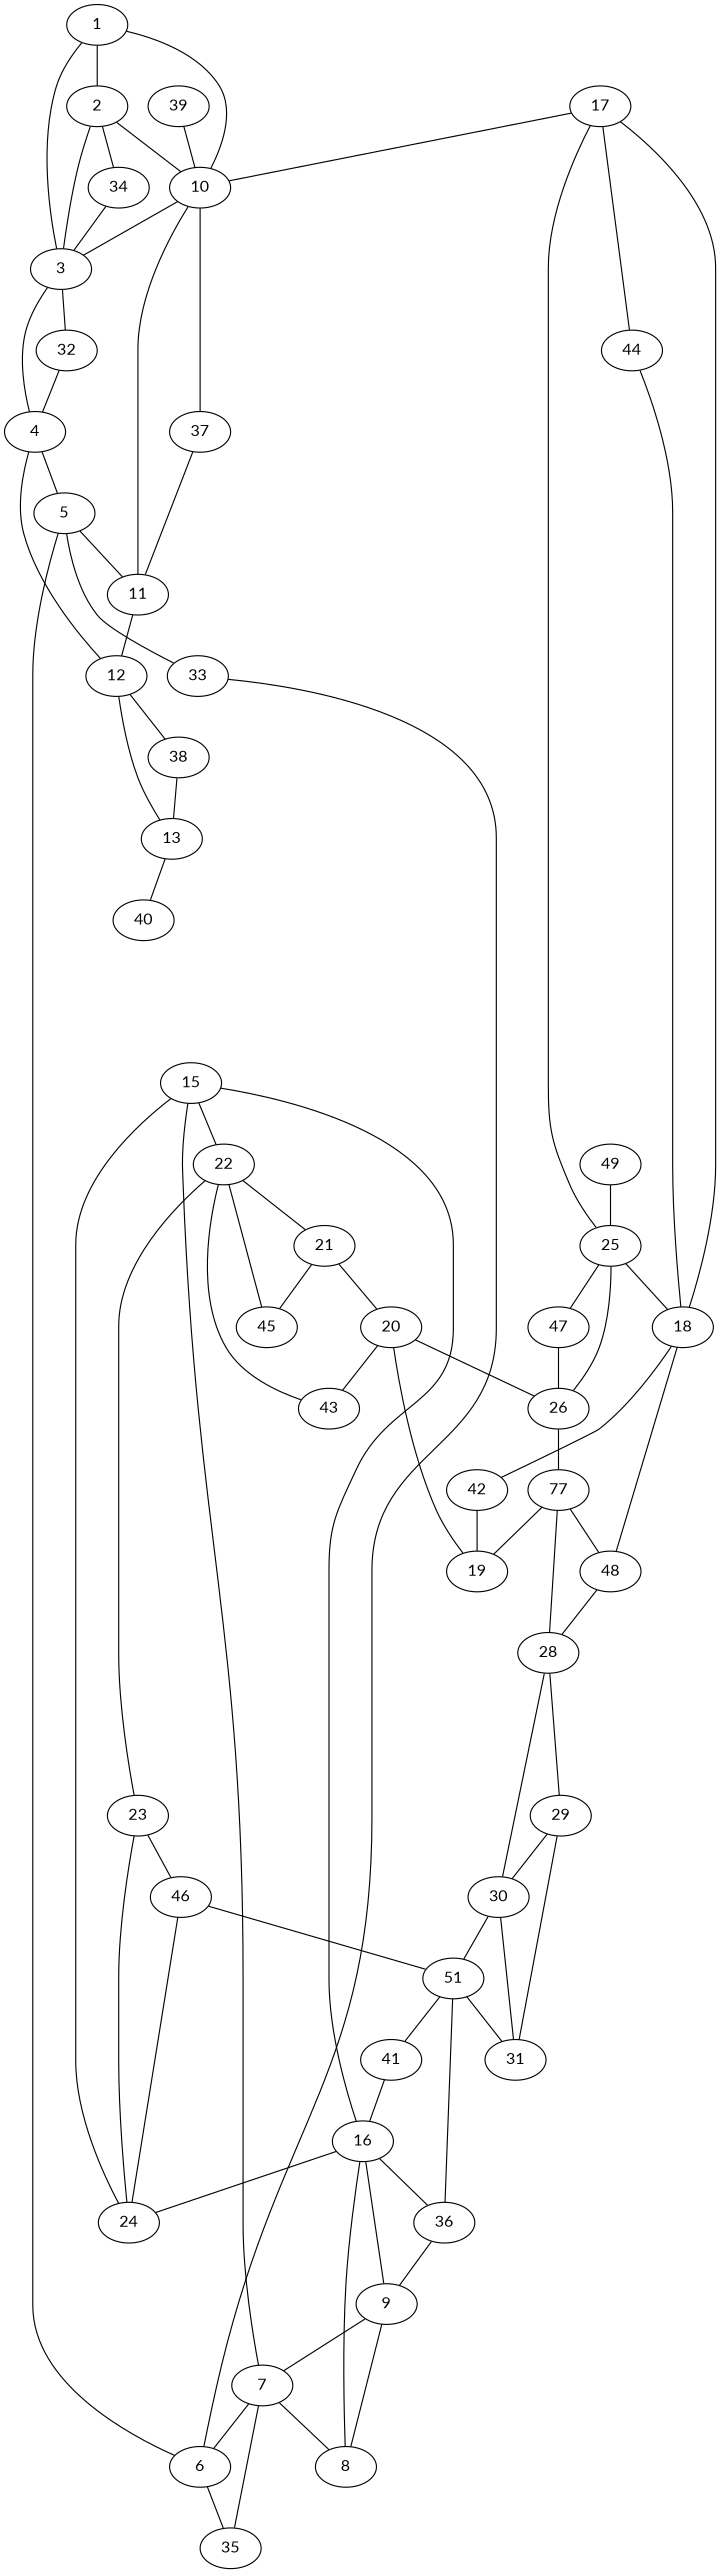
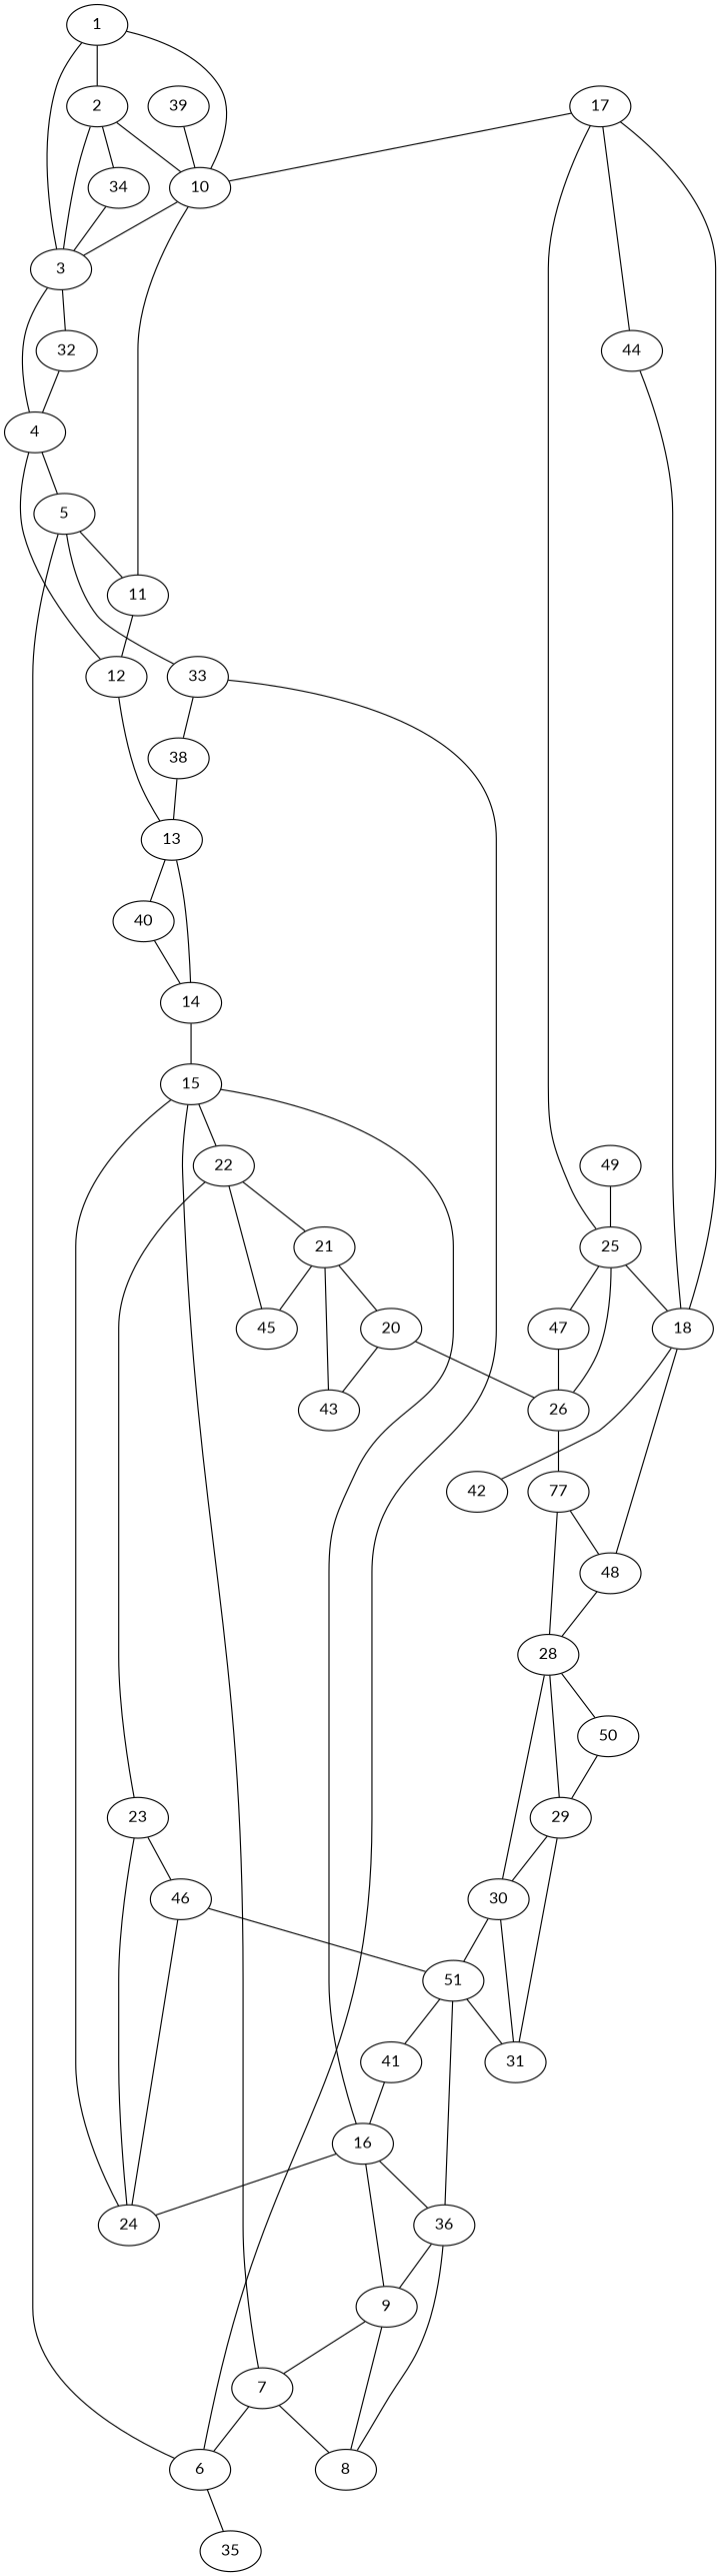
  graph {
    fontname=Lato
    node [aaLength=5 fontname=Lato sequence=LTIWLT type=0]
    edge [distance0=4.0 fontname=Lato frequency=1 type0=4]
    1 [aaLength=6 sequence=TFHASA]
    2 [aaLength=10 sequence=TRSERTELRN]
    10 [aaLength=18 sequence=GKSTLAVELEHQLVRDRR]
    3 [aaLength=18 sequence=GKSTLAVELEHQLVRDRR]
    34 [aaLength=6 type=1]
    11 [sequence=GDNIR]
-   37 [sequence=AYRLD type=1]
    4 [aaLength=6 sequence=DGDNIR]
    32 [aaLength=4 sequence=AYRL type=1]
    12 [aaLength=22 sequence=SEADRNENIRRIAEVAKLFADS]
    5 [aaLength=22 sequence=SEADRNENIRRIAEVAKLFADS]
    33 [sequence=IAITS type=1]
    6 [aaLength=14 sequence=YRKDRDTARQLHEV]
    38 [sequence=IAITS type=1]
    35 [aaLength=7 sequence=FVEVYVD type=1]
    7 [aaLength=7 sequence=PVEVAEQ]
    8 [aaLength=8 sequence=GLYKKARE]
    15 [aaLength=8 sequence=GLYKKARE]
    36 [aaLength=4 sequence=VHVK type=1]
    16 [aaLength=16 sequence=PVQDAVKQIIDYLDTK]
    22 [aaLength=7 sequence=PVEVAEQ]
    9 [aaLength=16 sequence=PVQDAVKQIIDYLDTK]
    24 [aaLength=16 sequence=PVQDAVKQIIDYLDTK]
    21 [aaLength=14 sequence=YRKDRDTARQLHEV]
    23 [aaLength=8 sequence=GLYKKARE]
    41 [aaLength=4 sequence=VHVK type=1]
    13 [aaLength=14 sequence=YRKDRDTARQLHEV]
    40 [aaLength=7 sequence=FVEVYVD type=1]
+   14 [aaLength=9 sequence=PVEVAEQRD]
    20 [aaLength=22 sequence=SEADRNENIRRIAEVAKLFADS]
    45 [aaLength=7 sequence=FVEVYVD type=1]
    46 [aaLength=4 sequence=VHVK type=1]
    17 [aaLength=10 sequence=TRSERTELRN]
    18 [aaLength=18 sequence=GKSTLAVELEHQLVRDRR]
    25 [aaLength=16 sequence=GKSTLAVELEHQLVRD]
    44 [aaLength=6 type=1]
    42 [aaLength=4 sequence=AYRL type=1]
    48 [sequence=IAITS type=1]
    26 [sequence=GDNIR]
    47 [sequence=AYRLD type=1]
-   19 [aaLength=6 sequence=DGDNIR]
    n42 [aaLength=22 label=77 sequence=SEADRNENIRRIAEVAKLFADS]
    43 [sequence=IAITS type=1]
    51 [aaLength=4 sequence=VHVK type=1]
    31 [aaLength=16 sequence=PVQDAVKQIIDYLDTK]
    28 [aaLength=14 sequence=YRKDRDTARQLHEV]
+   50 [aaLength=7 sequence=FVEVYVD type=1]
    29 [aaLength=9 sequence=PVEVAEQRD]
    30 [aaLength=8 sequence=GLYKKARE]
    39 [aaLength=6 type=1]
    49 [aaLength=6 type=1]
    1 -- 2 [distance0=10.33272 type0=1]
    1 -- 10 [distance0=47.83597 type0=3]
    1 -- 3 [distance0=33.87583 type0=2]
    2 -- 10 [distance0=38.87091 type0=3]
    2 -- 34 [distance0=3.0]
    10 -- 3 [distance0=29.7068 type0=2]
    10 -- 11 [distance0=29.3077 type0=1]
-   10 -- 37 [distance0=2.0]
    3 -- 2 [distance0=28.40414 type0=1]
    3 -- 4 [distance0=29.62387 type0=2]
    3 -- 32 [distance0=2.0]
    34 -- 3 [distance0=5.0]
    11 -- 12 [distance0=17.97392 distance1=9.0 frequency=2 type0=2 type1=4]
-   37 -- 11 [distance0=0.0 type0=5]
    4 -- 5 [distance0=15.34133 distance1=9.0 frequency=2 type0=2 type1=4]
    32 -- 4 [distance0=0.0 type0=5]
    12 -- 4 [distance0=17.78693 type0=2]
-   12 -- 38 [distance0=2.0]
+   33 -- 38 [distance0=2.0]
    5 -- 11 [distance0=18.47706 type0=3]
    5 -- 33 [distance0=2.0]
    33 -- 6
    6 -- 5 [distance0=34.23734 type0=2]
    6 -- 35 [distance0=10.0]
    38 -- 13
-   35 -- 7 [distance0=1.0]
    7 -- 6 [distance0=35.98518 type0=2]
    7 -- 8 [distance0=17.10731 distance1=4.0 frequency=2 type0=1 type1=4]
    7 -- 15 [distance0=50.03375 type0=3]
-   8 -- 16 [distance0=20.0]
+   8 -- 36 [distance0=20.0]
    15 -- 16 [distance0=38.16109 type0=2]
    15 -- 22 [distance0=41.12881 type0=3]
    36 -- 9
    16 -- 36 [distance0=43.47352 type0=3]
    16 -- 24 [distance0=32.07559 type0=1]
    22 -- 21 [distance0=35.91839 type0=2]
    22 -- 23 [distance0=17.07029 distance1=4.0 frequency=2 type0=1 type1=4]
    9 -- 7 [distance0=51.02736 type0=3]
    9 -- 8 [distance0=47.67228 type0=1]
    9 -- 16 [distance0=48.13531 type0=2]
    24 -- 15 [distance0=41.77546 type0=2]
    21 -- 20 [distance0=34.26798 type0=3]
    21 -- 45 [distance0=10.0]
    23 -- 24 [distance0=47.7003 type0=3]
    23 -- 46 [distance0=20.0]
    41 -- 16
    13 -- 12 [distance0=34.38169 type0=3]
    13 -- 40 [distance0=10.0]
+   40 -- 14 [distance0=1.0]
+   14 -- 15 [distance0=12.23562 distance1=2.0 frequency=2 type0=1 type1=4]
+   14 -- 13 [distance0=36.72687 type0=2]
    20 -- 26 [distance0=18.46272 type0=3]
    20 -- 43 [distance0=2.0]
    45 -- 22 [distance0=1.0]
    46 -- 24
    46 -- 51 [distance0=0.0 type0=3]
    17 -- 10 [distance0=37.98437 type0=2]
    17 -- 18 [distance0=28.5135 type0=1]
    17 -- 25 [distance0=38.69647 type0=3]
    17 -- 44 [distance0=3.0]
    18 -- 42 [distance0=2.0]
    18 -- 48 [distance0=29.57485 type0=2]
    25 -- 18 [distance0=29.75722 type0=1]
    25 -- 26 [distance0=29.82261 type0=2]
    25 -- 47
    44 -- 18 [distance0=5.0]
-   42 -- 19 [distance0=0.0 type0=5]
    48 -- 28
    26 -- n42 [distance0=18.01747 distance1=9.0 frequency=2 type0=2 type1=4]
    47 -- 26 [distance0=0.0 type0=5]
-   19 -- 20 [distance0=15.36872 distance1=9.0 frequency=2 type0=2 type1=4]
    n42 -- 48 [distance0=2.0]
-   n42 -- 19 [distance0=17.7406 type0=2]
-   43 -- 22
+   43 -- 21
    51 -- 36 [distance0=0.0 type0=1]
    51 -- 41 [distance0=0.0 type0=2]
    51 -- 31
    31 -- 29 [distance0=47.529 type0=2]
    31 -- 30 [distance0=38.00793 type0=1]
    28 -- n42 [distance0=34.393 type0=2]
+   28 -- 50 [distance0=10.0]
+   50 -- 29 [distance0=1.0]
    29 -- 28 [distance0=36.92471 type0=2]
    29 -- 30 [distance0=12.33705 distance1=2.0 frequency=2 type0=1 type1=4]
    30 -- 51 [distance0=20.0]
    30 -- 28 [distance0=44.87888 type0=3]
    39 -- 10 [distance0=5.0]
    49 -- 25 [distance0=5.0]
  }
